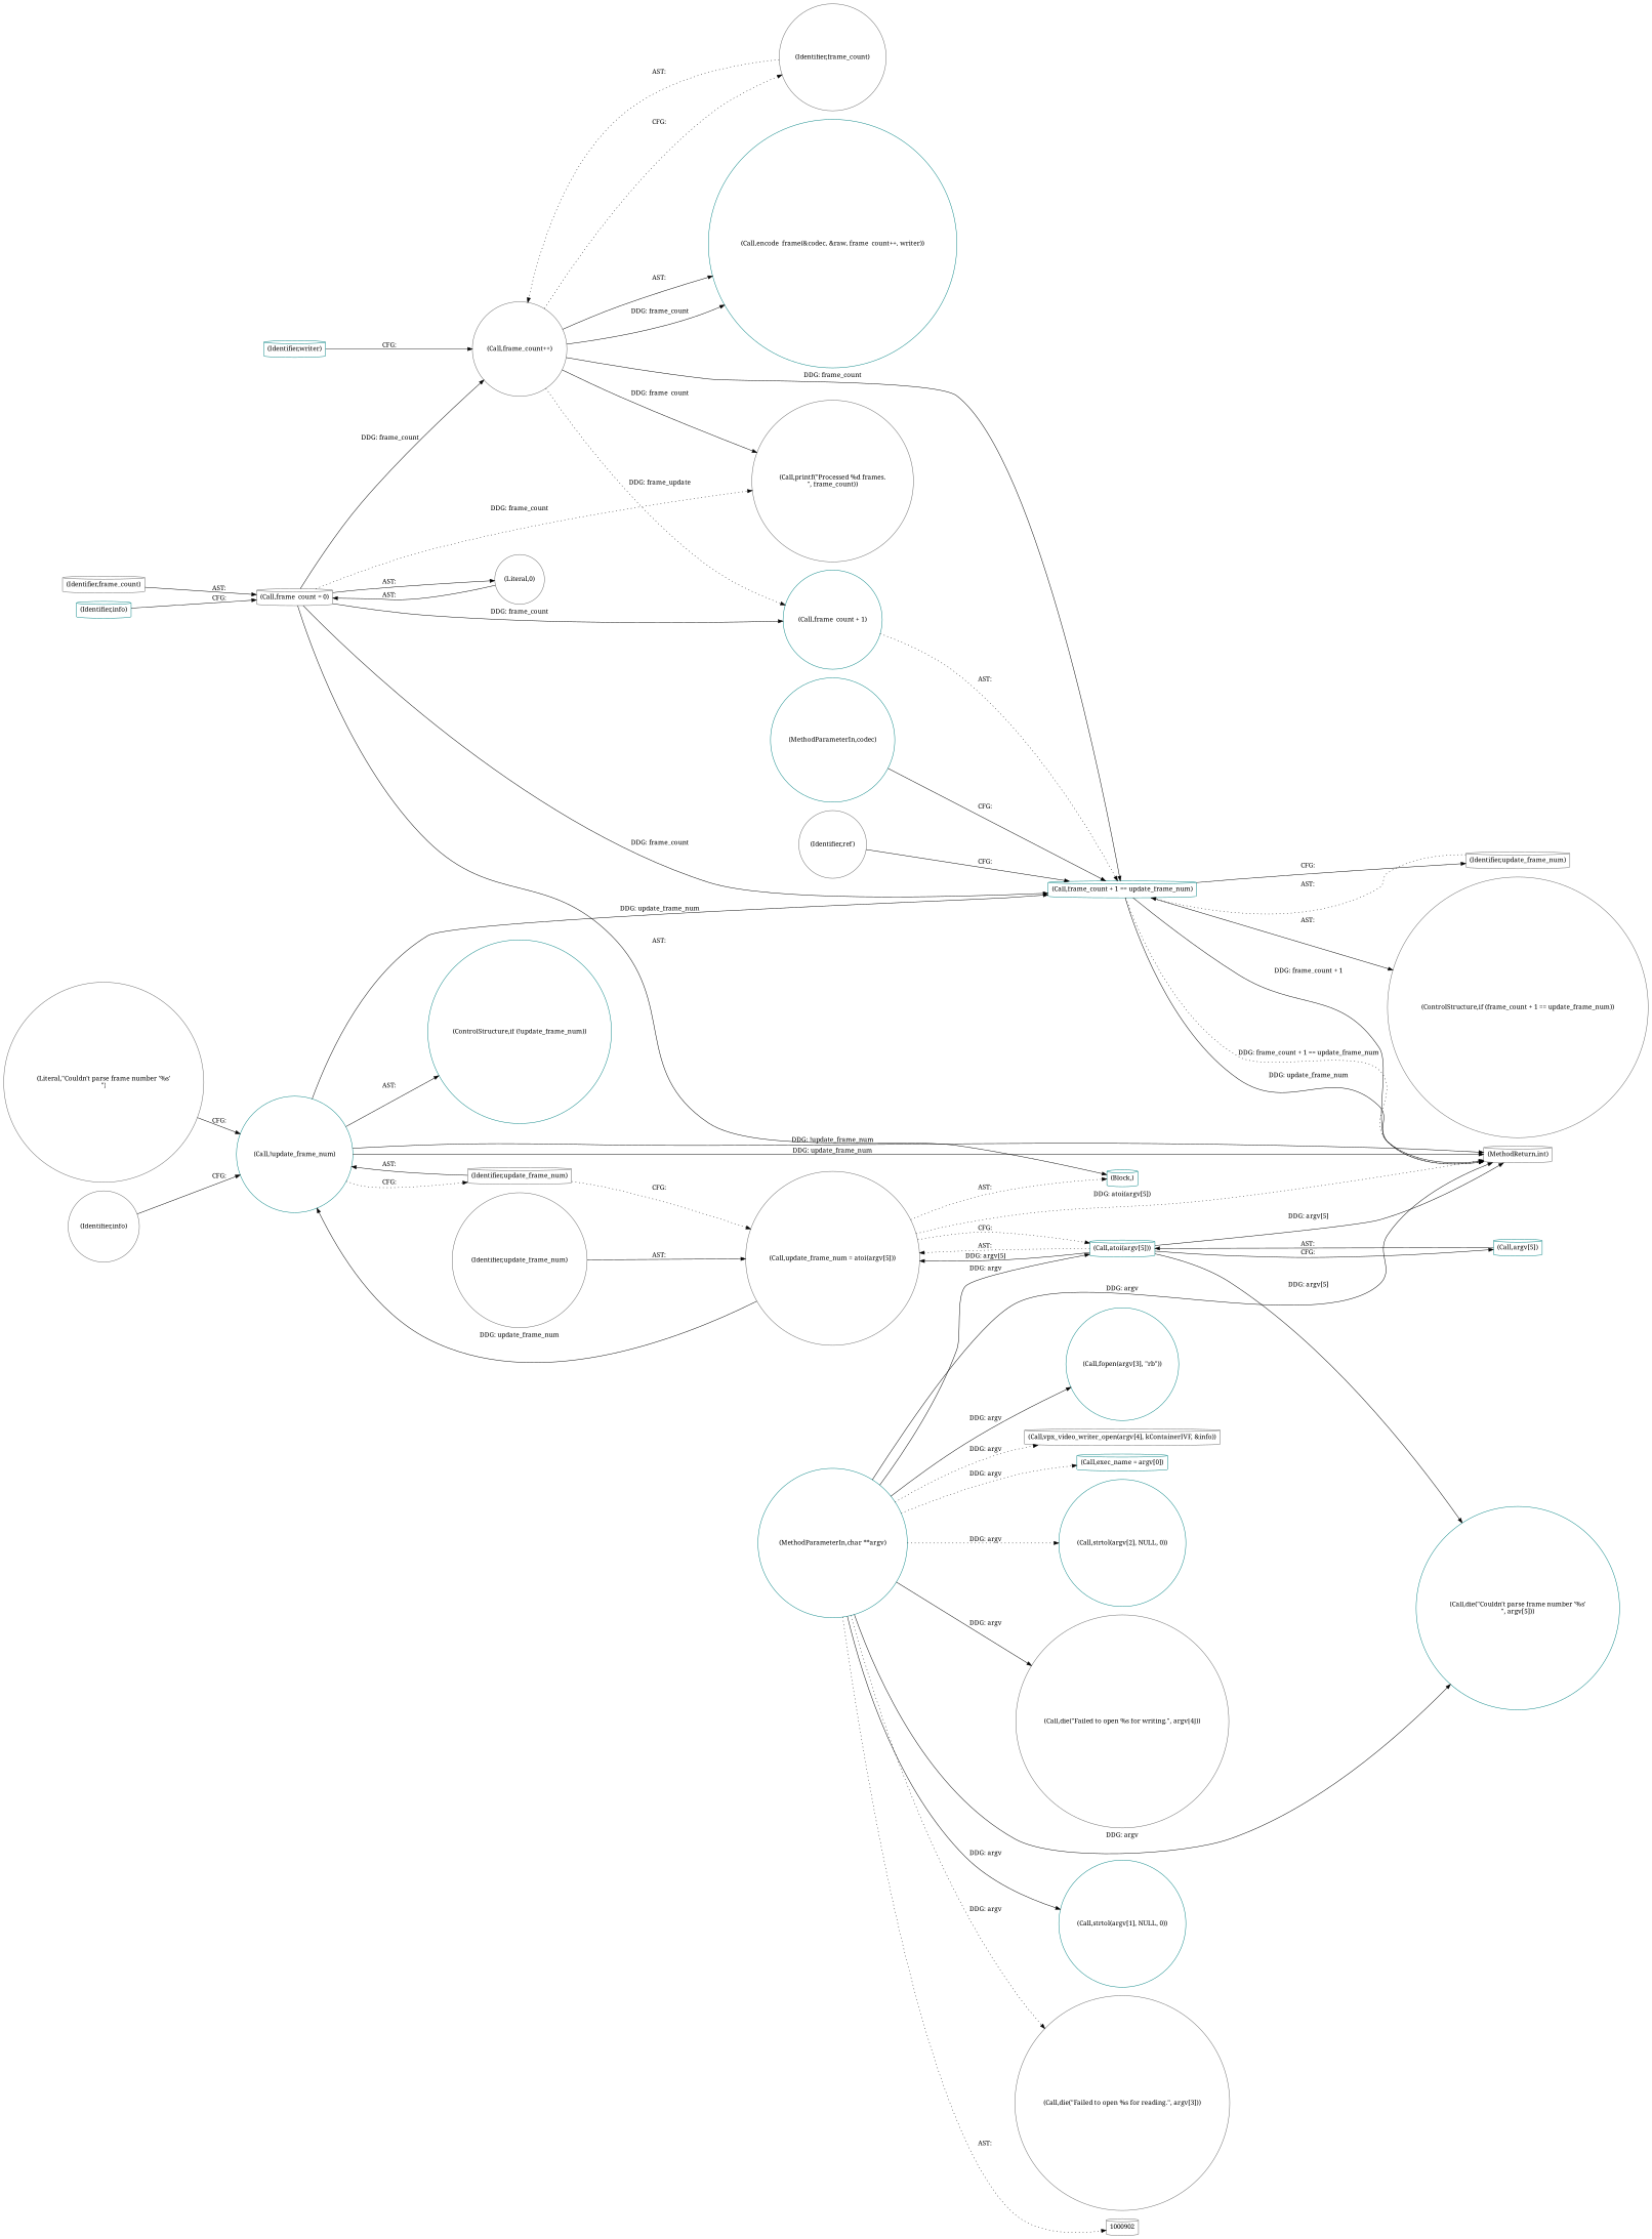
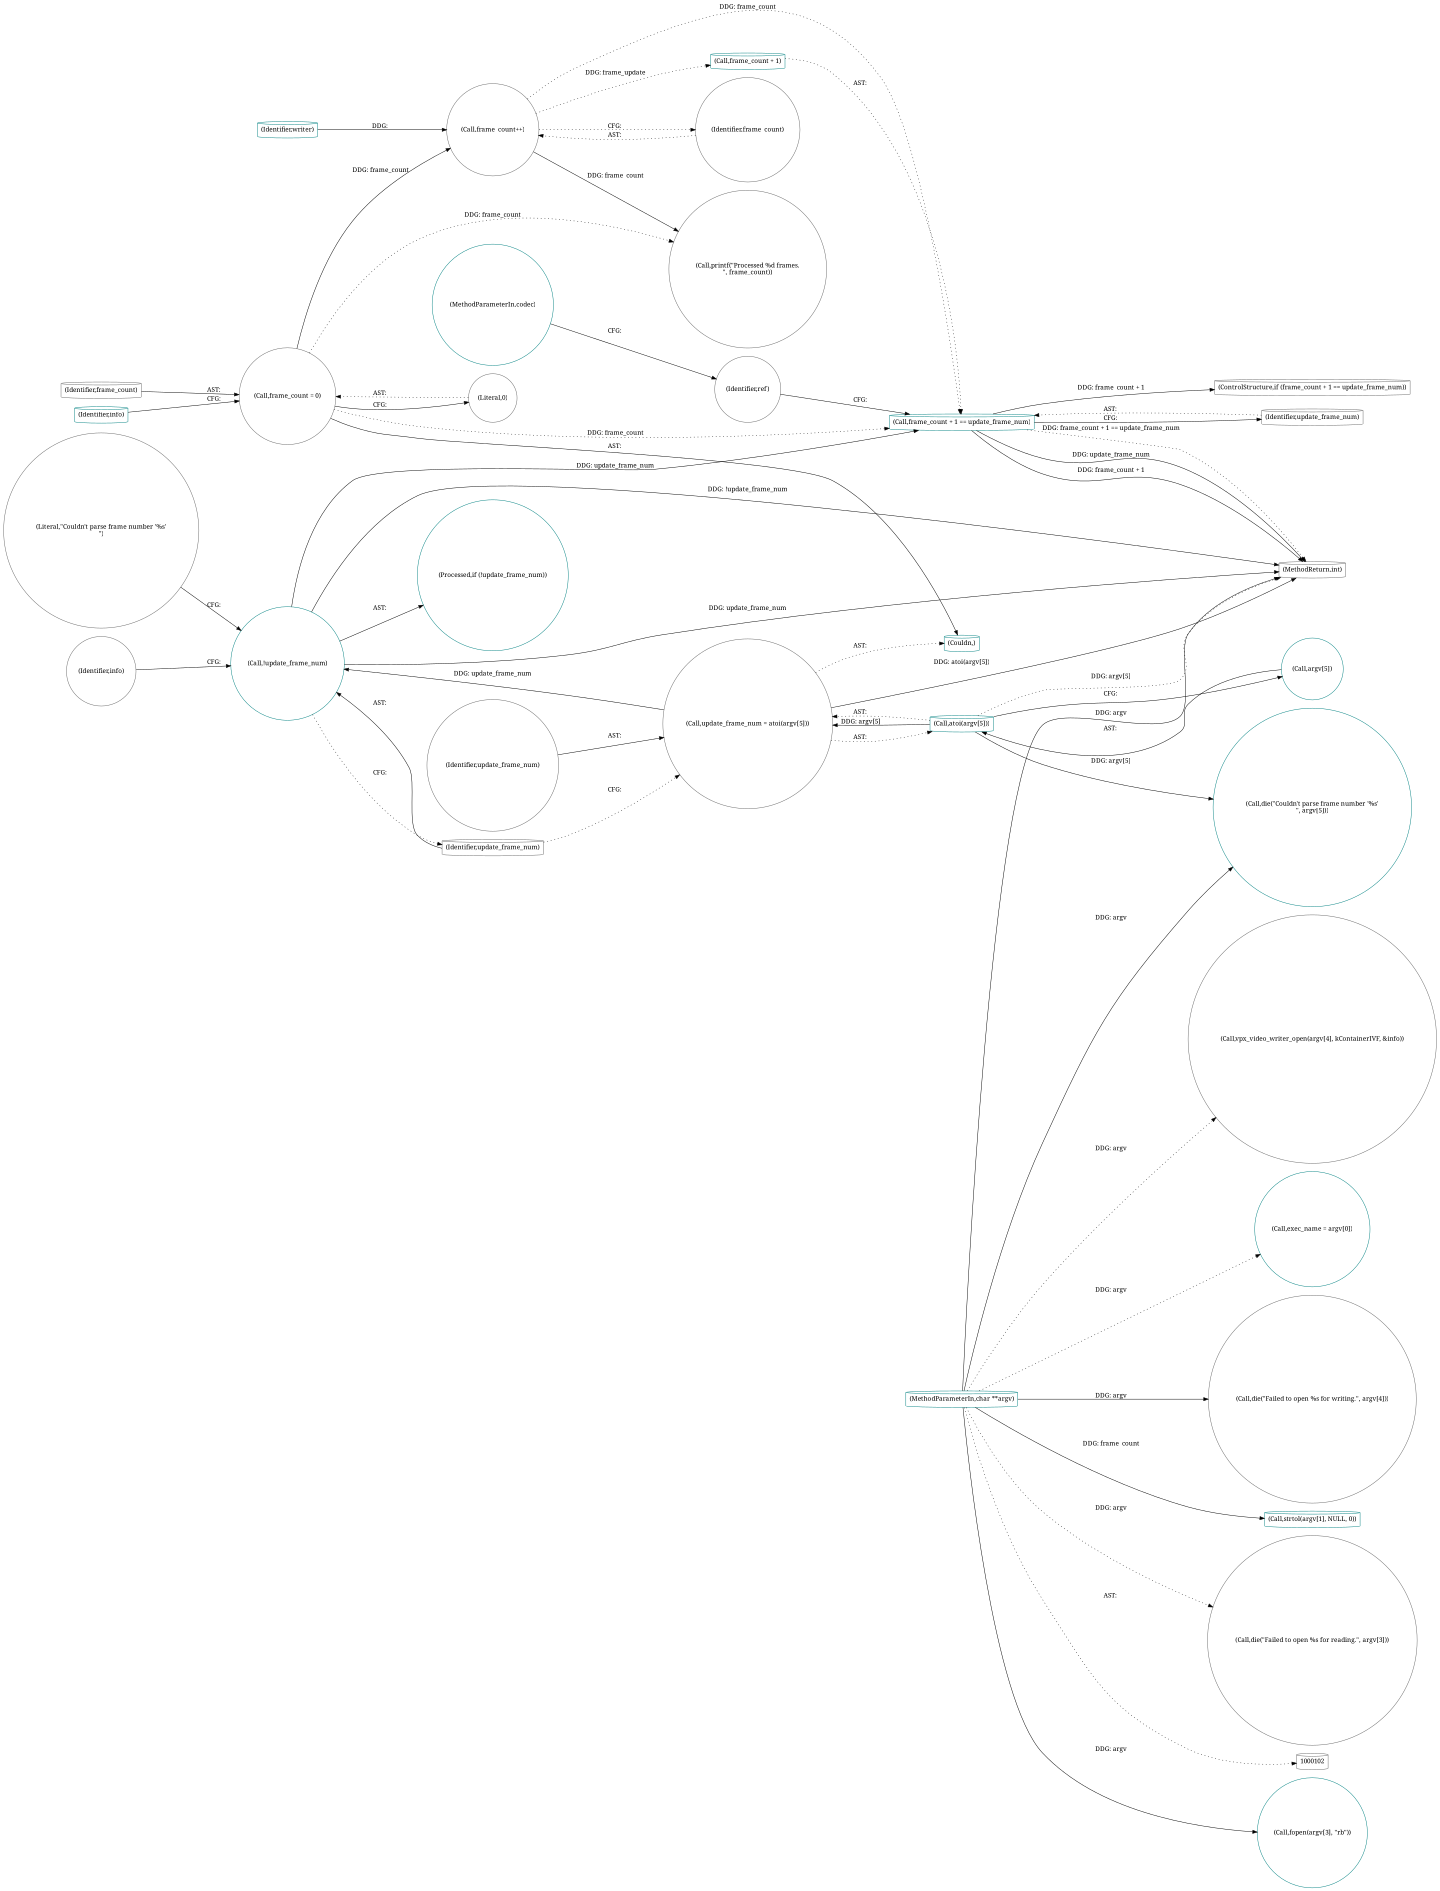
  digraph {
    fontname="Noto Serif"
    rankdir=LR
    node [color=gray40 fontname="Noto Serif" shape=circle]
    edge [fontname="Noto Serif" style=solid]
    n1 [color=teal label="(Call,frame_count + 1 == update_frame_num)" shape=cylinder]
    n2 [label="(MethodReturn,int)" shape=cylinder]
    n3 [label="(Identifier,update_frame_num)" shape=cylinder]
-   n4 [label="(ControlStructure,if (frame_count + 1 == update_frame_num))"]
-   n5 [label="(Call,frame_count = 0)" shape=cylinder]
+   n4 [label="(ControlStructure,if (frame_count + 1 == update_frame_num))" shape=cylinder]
+   n5 [label="(Call,frame_count = 0)"]
    n6 [label="(Call,frame_count++)"]
    n7 [label="(Literal,0)"]
-   n8 [color=teal label="(Block,)" shape=cylinder]
-   n9 [color=teal label="(Call,frame_count + 1)"]
+   n8 [color=teal label="(Couldn,)" shape=cylinder]
+   n9 [color=teal label="(Call,frame_count + 1)" shape=cylinder]
    n10 [label="(Call,printf(\"Processed %d frames.\n\", frame_count))"]
-   n11 [color=teal label="(Call,encode_frame(&codec, &raw, frame_count++, writer))"]
    n12 [label="(Identifier,frame_count)"]
    n13 [color=teal label="(Call,!update_frame_num)"]
-   n14 [color=teal label="(ControlStructure,if (!update_frame_num))"]
+   n14 [color=teal label="(Processed,if (!update_frame_num))"]
    n15 [label="(Identifier,update_frame_num)" shape=cylinder]
    n16 [label="(Call,update_frame_num = atoi(argv[5]))"]
    n17 [color=teal label="(Call,atoi(argv[5]))" shape=cylinder]
    n18 [color=teal label="(Call,die(\"Couldn't parse frame number '%s'\n\", argv[5]))"]
-   n19 [color=teal label="(Call,argv[5])" shape=cylinder]
-   n20 [color=teal label="(MethodParameterIn,char **argv)"]
+   n19 [color=teal label="(Call,argv[5])"]
+   n20 [color=teal label="(MethodParameterIn,char **argv)" shape=cylinder]
    n21 [color=teal label="(Call,fopen(argv[3], \"rb\"))"]
-   n22 [label="(Call,vpx_video_writer_open(argv[4], kContainerIVF, &info))" shape=cylinder]
-   n23 [color=teal label="(Call,exec_name = argv[0])" shape=cylinder]
-   n24 [color=teal label="(Call,strtol(argv[2], NULL, 0))"]
+   n22 [label="(Call,vpx_video_writer_open(argv[4], kContainerIVF, &info))"]
+   n23 [color=teal label="(Call,exec_name = argv[0])"]
    n25 [label="(Call,die(\"Failed to open %s for writing.\", argv[4]))"]
-   n26 [color=teal label="(Call,strtol(argv[1], NULL, 0))"]
+   n26 [color=teal label="(Call,strtol(argv[1], NULL, 0))" shape=cylinder]
    n27 [label="(Call,die(\"Failed to open %s for reading.\", argv[3]))"]
-   1000102 [shape=cylinder label=1000902]
+   1000102 [shape=cylinder]
    n29 [label="(Literal,\"Couldn't parse frame number '%s'\n\")"]
    n30 [color=teal label="(Identifier,writer)" shape=cylinder]
    n31 [color=teal label="(MethodParameterIn,codec)"]
    n32 [label="(Identifier,info)"]
    n33 [label="(Identifier,frame_count)" shape=cylinder]
    n34 [label="(Identifier,ref)"]
    n35 [label="(Identifier,update_frame_num)"]
    n36 [color=teal label="(Identifier,info)" shape=cylinder]
    n1 -> n2 [label="DDG: frame_count + 1"]
    n1 -> n2 [label="DDG: frame_count + 1 == update_frame_num" style=dotted]
    n1 -> n2 [label="DDG: update_frame_num"]
    n1 -> n3 [label="CFG: "]
-   n1 -> n4 [label="AST: "]
+   n1 -> n4 [label="DDG: frame_count + 1"]
    n3 -> n1 [label="AST: " style=dotted]
-   n5 -> n1 [label="DDG: frame_count"]
+   n5 -> n1 [label="DDG: frame_count" style=dotted]
    n5 -> n6 [label="DDG: frame_count"]
-   n5 -> n7 [label="AST: "]
+   n5 -> n7 [label="CFG: "]
    n5 -> n8 [label="AST: "]
-   n5 -> n9 [label="DDG: frame_count"]
    n5 -> n10 [label="DDG: frame_count" style=dotted]
-   n6 -> n1 [label="DDG: frame_count"]
+   n6 -> n1 [label="DDG: frame_count" style=dotted]
    n6 -> n9 [label="DDG: frame_update" style=dotted]
    n6 -> n10 [label="DDG: frame_count"]
-   n6 -> n11 [label="AST: "]
-   n6 -> n11 [label="DDG: frame_count"]
    n6 -> n12 [label="CFG: " style=dotted]
-   n7 -> n5 [label="AST: "]
+   n7 -> n5 [label="AST: " style=dotted]
    n9 -> n1 [label="AST: " style=dotted]
    n12 -> n6 [label="AST: " style=dotted]
    n13 -> n1 [label="DDG: update_frame_num"]
    n13 -> n2 [label="DDG: !update_frame_num"]
    n13 -> n2 [label="DDG: update_frame_num"]
    n13 -> n14 [label="AST: "]
    n13 -> n15 [label="CFG: " style=dotted]
    n15 -> n13 [label="AST: "]
    n15 -> n16 [label="CFG: " style=dotted]
-   n16 -> n2 [label="DDG: atoi(argv[5])" style=dotted]
+   n16 -> n2 [label="DDG: atoi(argv[5])"]
    n16 -> n8 [label="AST: " style=dotted]
    n16 -> n13 [label="DDG: update_frame_num"]
-   n16 -> n17 [label="CFG: " style=dotted]
-   n17 -> n2 [label="DDG: argv[5]"]
+   n16 -> n17 [label="AST: " style=dotted]
+   n17 -> n2 [label="DDG: argv[5]" style=dotted]
    n17 -> n16 [label="AST: " style=dotted]
    n17 -> n16 [label="DDG: argv[5]"]
    n17 -> n18 [label="DDG: argv[5]"]
    n17 -> n19 [label="CFG: "]
    n19 -> n17 [label="AST: "]
    n20 -> n2 [label="DDG: argv"]
-   n20 -> n17 [label="DDG: argv"]
    n20 -> n18 [label="DDG: argv"]
    n20 -> n21 [label="DDG: argv"]
    n20 -> n22 [label="DDG: argv" style=dotted]
    n20 -> n23 [label="DDG: argv" style=dotted]
-   n20 -> n24 [label="DDG: argv" style=dotted]
    n20 -> n25 [label="DDG: argv"]
-   n20 -> n26 [label="DDG: argv"]
+   n20 -> n26 [label="DDG: frame_count"]
    n20 -> n27 [label="DDG: argv" style=dotted]
    n20 -> 1000102 [label="AST: " style=dotted]
    n29 -> n13 [label="CFG: "]
-   n30 -> n6 [label="CFG: "]
-   n31 -> n1 [label="CFG: "]
+   n30 -> n6 [label="DDG: "]
+   n31 -> n34 [label="CFG: "]
    n32 -> n13 [label="CFG: "]
    n33 -> n5 [label="AST: "]
    n34 -> n1 [label="CFG: "]
    n35 -> n16 [label="AST: "]
    n36 -> n5 [label="CFG: "]
  }
